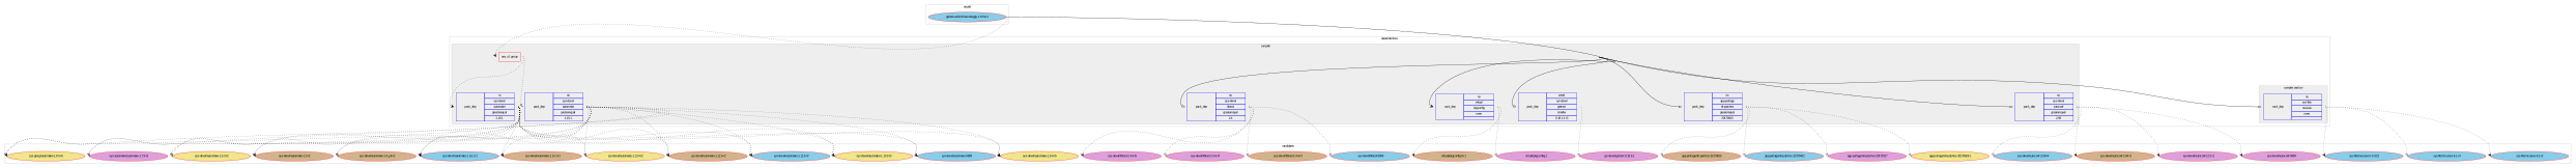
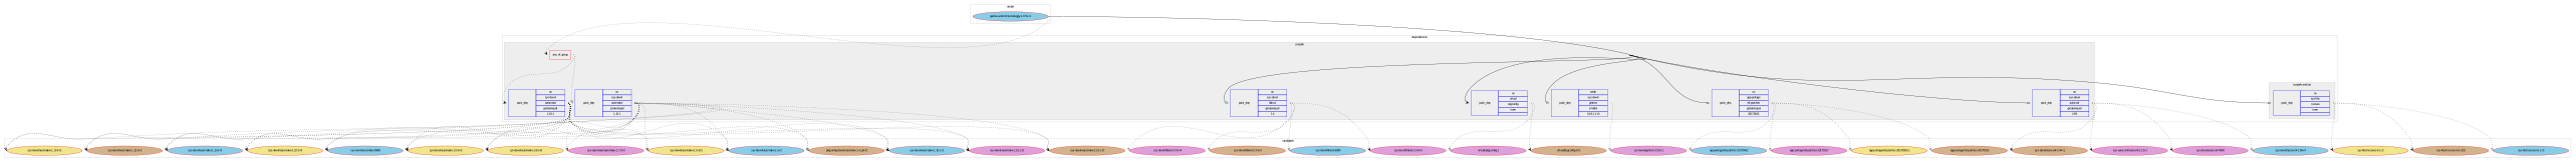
  digraph {
    compound=true
    concentrate=true
    fontname="Liberation Sans"
    fontsize=10
    newrank=true
    rankdir=TB
    ranksep=1.5
    node [color=red fillcolor=skyblue fontname="Liberation Sans" fontsize=10 style=filled]
    edge [arrowhead=onormal fontname="Liberation Sans" headport=w style=dotted tailport=e weight=100]
    n1 [label="games-action/moon-buggy-1.0.51-r1" width=4]
    n2 [color=blue label=<<TABLE BORDER="0" CELLBORDER="1" CELLSPACING="0" CELLPADDING="4" WIDTH="220"><TR><TD ROWSPAN="6" CELLPADDING="30">pack_dep</TD></TR><TR><TD WIDTH="110">no</TD></TR><TR><TD>sys-devel</TD></TR><TR><TD>automake</TD></TR><TR><TD>greaterequal</TD></TR><TR><TD>1.16.1</TD></TR></TABLE>> shape=none fillcolor="" style=""]
    n3 [color=blue label=<<TABLE BORDER="0" CELLBORDER="1" CELLSPACING="0" CELLPADDING="4" WIDTH="220"><TR><TD ROWSPAN="6" CELLPADDING="30">pack_dep</TD></TR><TR><TD WIDTH="110">no</TD></TR><TR><TD>sys-devel</TD></TR><TR><TD>automake</TD></TR><TR><TD>greaterequal</TD></TR><TR><TD>1.15.1</TD></TR></TABLE>> shape=none fillcolor="" style=""]
    n4 [label=<<TABLE BORDER="0" CELLBORDER="1" CELLSPACING="0" CELLPADDING="4"><TR><TD CELLPADDING="10">any_of_group</TD></TR></TABLE>> shape=none fillcolor="" style=""]
    n5 [color=blue label=<<TABLE BORDER="0" CELLBORDER="1" CELLSPACING="0" CELLPADDING="4" WIDTH="220"><TR><TD ROWSPAN="6" CELLPADDING="30">pack_dep</TD></TR><TR><TD WIDTH="110">no</TD></TR><TR><TD>app-portage</TD></TR><TR><TD>elt-patches</TD></TR><TR><TD>greaterequal</TD></TR><TR><TD>20170815</TD></TR></TABLE>> shape=none fillcolor="" style=""]
    n6 [color=blue label=<<TABLE BORDER="0" CELLBORDER="1" CELLSPACING="0" CELLPADDING="4" WIDTH="220"><TR><TD ROWSPAN="6" CELLPADDING="30">pack_dep</TD></TR><TR><TD WIDTH="110">no</TD></TR><TR><TD>sys-devel</TD></TR><TR><TD>autoconf</TD></TR><TR><TD>greaterequal</TD></TR><TR><TD>2.69</TD></TR></TABLE>> shape=none fillcolor="" style=""]
    n7 [color=blue label=<<TABLE BORDER="0" CELLBORDER="1" CELLSPACING="0" CELLPADDING="4" WIDTH="220"><TR><TD ROWSPAN="6" CELLPADDING="30">pack_dep</TD></TR><TR><TD WIDTH="110">no</TD></TR><TR><TD>sys-devel</TD></TR><TR><TD>libtool</TD></TR><TR><TD>greaterequal</TD></TR><TR><TD>2.4</TD></TR></TABLE>> shape=none fillcolor="" style=""]
    n8 [color=blue label=<<TABLE BORDER="0" CELLBORDER="1" CELLSPACING="0" CELLPADDING="4" WIDTH="220"><TR><TD ROWSPAN="6" CELLPADDING="30">pack_dep</TD></TR><TR><TD WIDTH="110">no</TD></TR><TR><TD>virtual</TD></TR><TR><TD>pkgconfig</TD></TR><TR><TD>none</TD></TR><TR><TD></TD></TR></TABLE>> shape=none fillcolor="" style=""]
    n9 [color=blue label=<<TABLE BORDER="0" CELLBORDER="1" CELLSPACING="0" CELLPADDING="4" WIDTH="220"><TR><TD ROWSPAN="6" CELLPADDING="30">pack_dep</TD></TR><TR><TD WIDTH="110">weak</TD></TR><TR><TD>sys-devel</TD></TR><TR><TD>gettext</TD></TR><TR><TD>smaller</TD></TR><TR><TD>0.18.1.1-r3</TD></TR></TABLE>> shape=none fillcolor="" style=""]
    n10 [color=blue label=<<TABLE BORDER="0" CELLBORDER="1" CELLSPACING="0" CELLPADDING="4" WIDTH="220"><TR><TD ROWSPAN="6" CELLPADDING="30">pack_dep</TD></TR><TR><TD WIDTH="110">no</TD></TR><TR><TD>sys-libs</TD></TR><TR><TD>ncurses</TD></TR><TR><TD>none</TD></TR><TR><TD></TD></TR></TABLE>> shape=none fillcolor="" style=""]
    n11 [fillcolor=khaki label="sys-devel/automake-1.10.3-r3" width=4]
    n12 [label="sys-devel/automake-1.11.6-r3" width=4]
    n13 [fillcolor=tan label="sys-devel/automake-1.12.6-r2" width=4]
    n14 [fillcolor=khaki label="sys-devel/automake-1.13.4-r2" width=4]
    n15 [fillcolor=tan label="sys-devel/automake-1.14.1-r2" width=4]
+   n16 [fillcolor=plum label="sys-devel/automake-1.15.1-r2" width=4]
    n17 [label="sys-devel/automake-1.16.1-r1" width=4]
-   n18 [fillcolor=tan label="sys-devel/automake-1.4_p6-r2" width=4]
-   n19 [fillcolor=tan label="sys-devel/automake-1.5-r2" width=4]
+   n18 [fillcolor=tan label="pkgconfig-devel/automake-1.4_p6-r2" width=4]
+   n19 [label="sys-devel/automake-1.5-r2" width=4]
    n20 [fillcolor=khaki label="sys-devel/automake-1.6.3-r2" width=4]
    n21 [fillcolor=plum label="sys-automake/automake-1.7.9-r3" width=4]
-   n22 [fillcolor=khaki label="sys-group/automake-1.8.5-r5" width=4]
+   n22 [fillcolor=khaki label="sys-devel/automake-1.8.5-r5" width=4]
    n23 [fillcolor=khaki label="sys-devel/automake-1.9.6-r5" width=4]
    n24 [label="sys-devel/automake-9999" width=4]
    n25 [fillcolor=plum label="app-portage/elt-patches-20170317" width=4]
    n26 [label="app-portage/elt-patches-20170422" width=4]
    n27 [fillcolor=tan label="app-portage/elt-patches-20170815" width=4]
    n28 [fillcolor=khaki label="app-portage/elt-patches-20170826.1" width=4]
-   n29 [fillcolor=plum label="sys-devel/autoconf-2.13-r1" width=4]
+   n29 [fillcolor=plum label="sys-autoconf/autoconf-2.13-r1" width=4]
    n30 [fillcolor=tan label="sys-devel/autoconf-2.64-r1" width=4]
    n31 [label="sys-devel/autoconf-2.69-r4" width=4]
    n32 [fillcolor=plum label="sys-devel/autoconf-9999" width=4]
    n33 [fillcolor=tan label="sys-devel/libtool-2.4.6-r3" width=4]
    n34 [fillcolor=plum label="sys-devel/libtool-2.4.6-r4" width=4]
    n35 [fillcolor=plum label="sys-devel/libtool-2.4.6-r5" width=4]
    n36 [label="sys-devel/libtool-9999" width=4]
    n37 [fillcolor=tan label="virtual/pkgconfig-0-r1" width=4]
    n38 [fillcolor=plum label="virtual/pkgconfig-1" width=4]
    n39 [fillcolor=plum label="sys-devel/gettext-0.19.8.1" width=4]
-   n40 [label="sys-libs/ncurses-5.9-r101" width=4]
-   n41 [label="sys-libs/ncurses-6.1-r2" width=4]
+   n40 [fillcolor=tan label="sys-libs/ncurses-5.9-r101" width=4]
+   n41 [fillcolor=khaki label="sys-libs/ncurses-6.1-r2" width=4]
    n42 [label="sys-libs/ncurses-6.1-r3" width=4]
    subgraph cluster_1 {
      color=gray
      label=<<i>ebuild</i>>
      rank=same
      n1
    }
    subgraph cluster_2 {
      color=gray
      label=<<i>dependencies</i>>
      subgraph cluster_3 {
        color=gray
        fillcolor="#eeeeee"
        label=<<i>compile</i>>
        style=filled
        subgraph sub_4 {
          color=gray
          fillcolor="#eeeeee"
          label=<<i>compile</i>>
          style=filled
          n4
          subgraph sub_5 {
            color=gray
            fillcolor="#eeeeee"
            label=<<i>compile</i>>
            style=filled
            n2
          }
          subgraph sub_6 {
            color=gray
            fillcolor="#eeeeee"
            label=<<i>compile</i>>
            style=filled
            n3
          }
        }
        subgraph sub_7 {
          color=gray
          fillcolor="#eeeeee"
          label=<<i>compile</i>>
          style=filled
          n5
        }
        subgraph sub_8 {
          color=gray
          fillcolor="#eeeeee"
          label=<<i>compile</i>>
          style=filled
          n6
        }
        subgraph sub_9 {
          color=gray
          fillcolor="#eeeeee"
          label=<<i>compile</i>>
          style=filled
          n7
        }
        subgraph sub_10 {
          color=gray
          fillcolor="#eeeeee"
          label=<<i>compile</i>>
          style=filled
          n8
        }
        subgraph sub_11 {
          color=gray
          fillcolor="#eeeeee"
          label=<<i>compile</i>>
          style=filled
          n9
        }
      }
      subgraph cluster_12 {
        color=gray
        fillcolor="#eeeeee"
        label=<<i>compile and run</i>>
        style=filled
        subgraph sub_13 {
          color=gray
          fillcolor="#eeeeee"
          label=<<i>compile and run</i>>
          style=filled
          n10
        }
      }
      subgraph cluster_14 {
        color=gray
        fillcolor="#eeeeee"
        label=<<i>run</i>>
        style=filled
      }
    }
    subgraph cluster_15 {
      color=gray
      label=<<i>candidates</i>>
      rank=same
      subgraph sub_16 {
        color=black
        label=<<i>candidates</i>>
        nodesep=1
        rank=same
        n11
        n12
        n13
        n14
        n15
+       n16
        n17
        n18
        n19
        n20
        n21
        n22
        n23
        n24
      }
      subgraph sub_17 {
        color=black
        label=<<i>candidates</i>>
        nodesep=1
        rank=same
        n11
        n12
        n13
        n14
        n15
+       n16
        n17
        n18
        n19
        n20
        n21
        n22
        n23
        n24
      }
      subgraph sub_18 {
        color=black
        label=<<i>candidates</i>>
        nodesep=1
        rank=same
        n25
        n26
        n27
        n28
      }
      subgraph sub_19 {
        color=black
        label=<<i>candidates</i>>
        nodesep=1
        rank=same
        n29
        n30
        n31
        n32
      }
      subgraph sub_20 {
        color=black
        label=<<i>candidates</i>>
        nodesep=1
        rank=same
        n33
        n34
        n35
        n36
      }
      subgraph sub_21 {
        color=black
        label=<<i>candidates</i>>
        nodesep=1
        rank=same
        n37
        n38
      }
      subgraph sub_22 {
        color=black
        label=<<i>candidates</i>>
        nodesep=1
        rank=same
        n39
      }
      subgraph sub_23 {
        color=black
        label=<<i>candidates</i>>
        nodesep=1
        rank=same
        n40
        n41
        n42
      }
    }
    n1 -> n4 [arrowhead=vee weight=20]
    n1 -> n5 [style=solid weight=20]
    n1 -> n6 [style=solid weight=20]
    n1 -> n7 [style=solid weight=20]
    n1 -> n8 [arrowhead=vee style=solid weight=20]
    n1 -> n9 [style=solid weight=20]
    n1 -> n10 [style=solid weight=20]
    n2 -> n11
    n2 -> n12
    n2 -> n13
    n2 -> n14
    n2 -> n15 [arrowhead=vee]
+   n2 -> n16 [arrowhead=vee]
    n2 -> n17 [arrowhead=vee]
    n2 -> n18
    n2 -> n19 [arrowhead=vee]
    n2 -> n20
    n2 -> n21
    n2 -> n22 [arrowhead=vee]
    n2 -> n23 [arrowhead=vee]
    n2 -> n24
    n3 -> n11 [arrowhead=vee]
    n3 -> n12 [arrowhead=vee]
    n3 -> n13 [arrowhead=vee]
    n3 -> n14
    n3 -> n15
+   n3 -> n16 [arrowhead=vee]
    n3 -> n17 [arrowhead=vee]
    n3 -> n18
    n3 -> n19
    n3 -> n20
    n3 -> n21
    n3 -> n22
    n3 -> n23 [arrowhead=vee]
    n3 -> n24 [arrowhead=vee]
    n4 -> n2 [arrowhead=vee weight=20]
    n4 -> n3 [weight=20]
    n5 -> n25
    n5 -> n26
    n5 -> n27
    n5 -> n28
    n6 -> n29 [arrowhead=vee]
    n6 -> n30 [arrowhead=vee]
    n6 -> n31
    n6 -> n32 [arrowhead=vee]
    n7 -> n33
    n7 -> n34
    n7 -> n35 [arrowhead=vee]
    n7 -> n36
    n8 -> n37 [arrowhead=vee]
    n8 -> n38
    n9 -> n39
    n10 -> n40 [arrowhead=vee]
    n10 -> n41 [arrowhead=vee]
    n10 -> n42
  }
